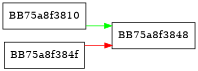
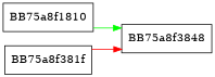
  digraph {
    rankdir=LR
    splines=ortho
    node [shape=box]
-   BB75a8f3810
+   BB75a8f3810 [label=BB75a8f1810]
    BB75a8f3848
-   BB75a8f381f [label=BB75a8f384f]
+   BB75a8f381f
    BB75a8f3810 -> BB75a8f3848 [color=green]
    BB75a8f381f -> BB75a8f3848 [color=red]
  }
